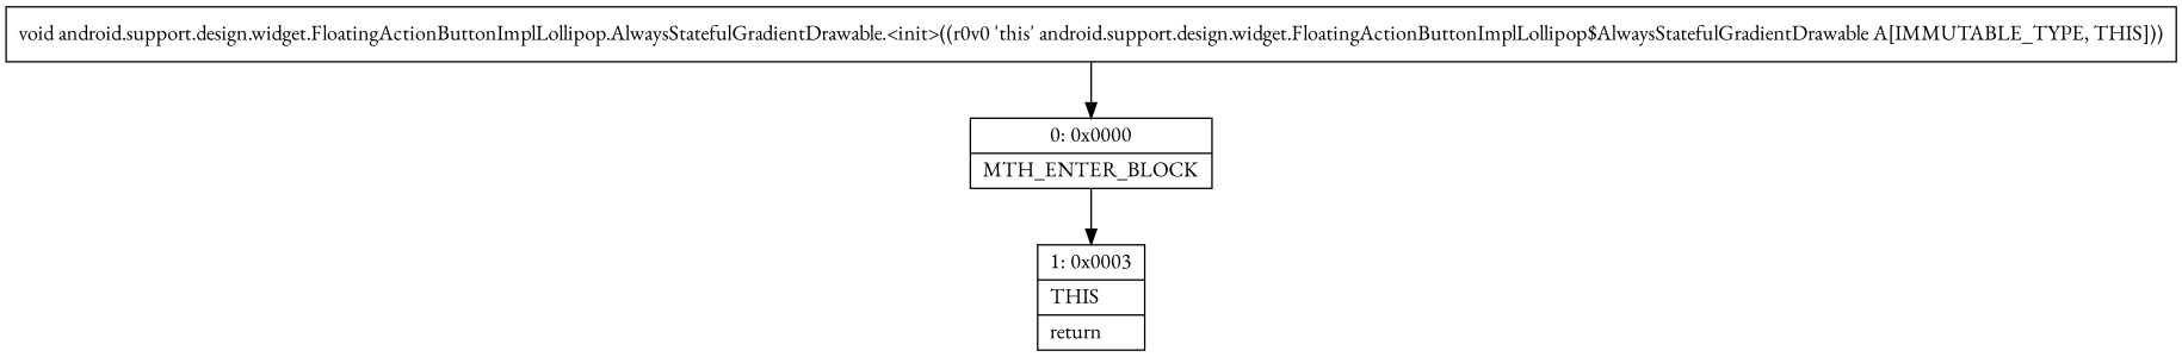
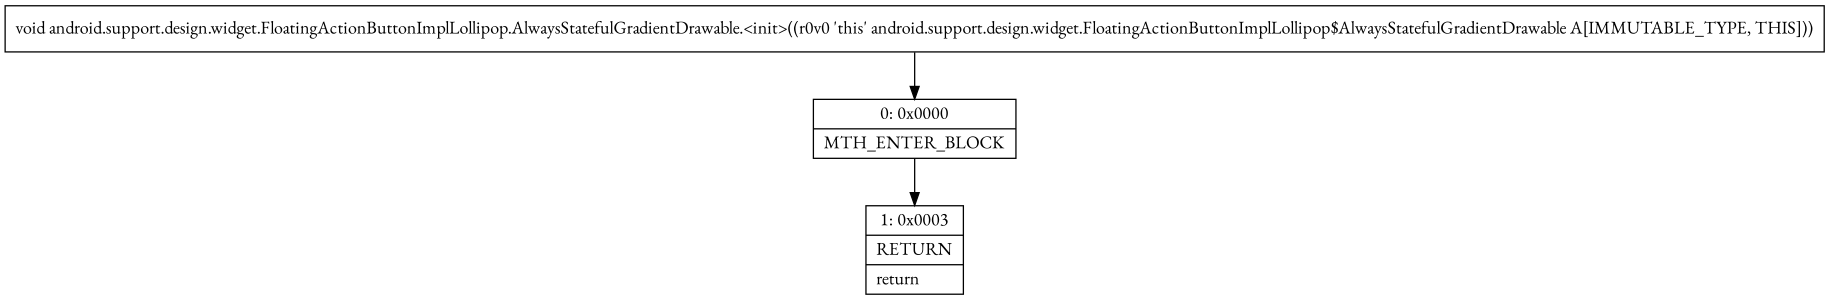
  digraph {
    fontname="EB Garamond"
    node [shape=record fontname="EB Garamond"]
    edge [fontname="EB Garamond"]
    n1 [label="{0\:\ 0x0000|MTH_ENTER_BLOCK\l}"]
-   n2 [label="{1\:\ 0x0003|THIS\l|return\l}"]
+   n2 [label="{1\:\ 0x0003|RETURN\l|return\l}"]
    n3 [label="{void android.support.design.widget.FloatingActionButtonImplLollipop.AlwaysStatefulGradientDrawable.\<init\>((r0v0 'this' android.support.design.widget.FloatingActionButtonImplLollipop$AlwaysStatefulGradientDrawable A[IMMUTABLE_TYPE, THIS])) }"]
    n1 -> n2
    n3 -> n1
  }
